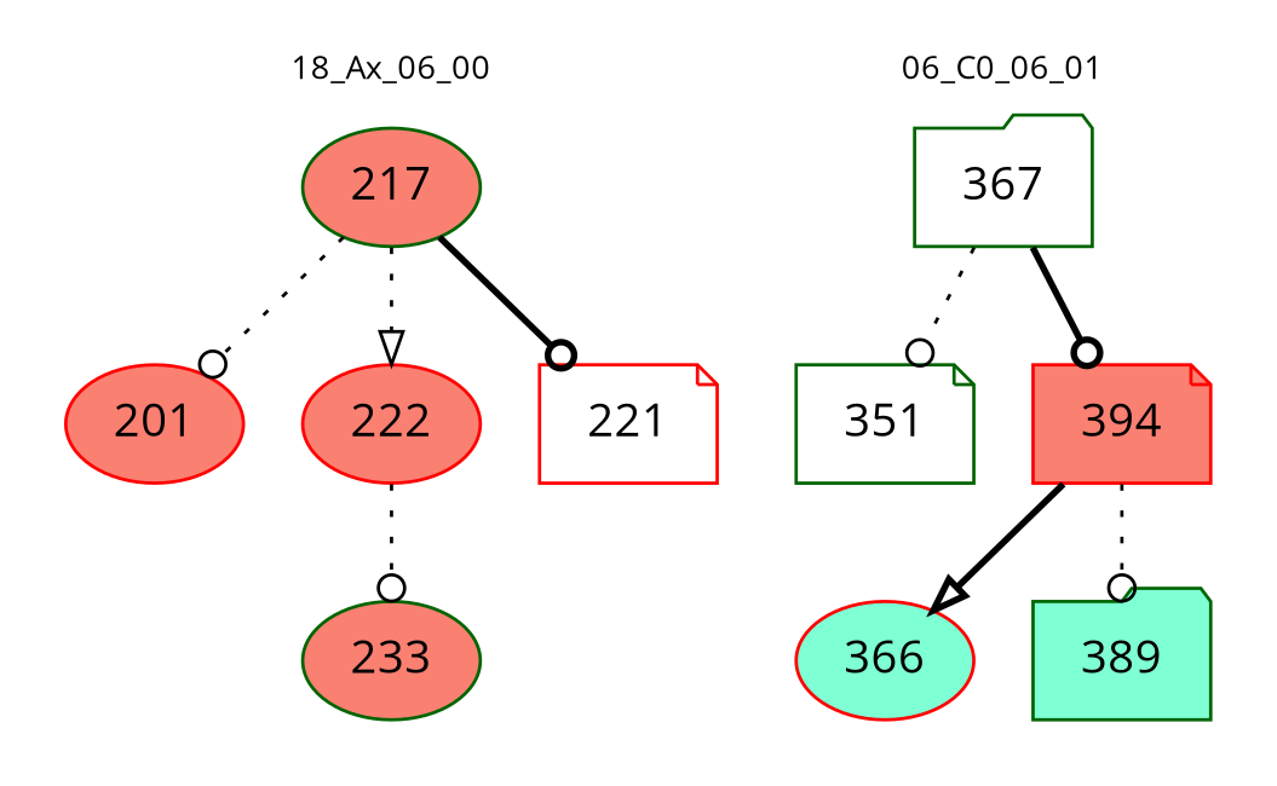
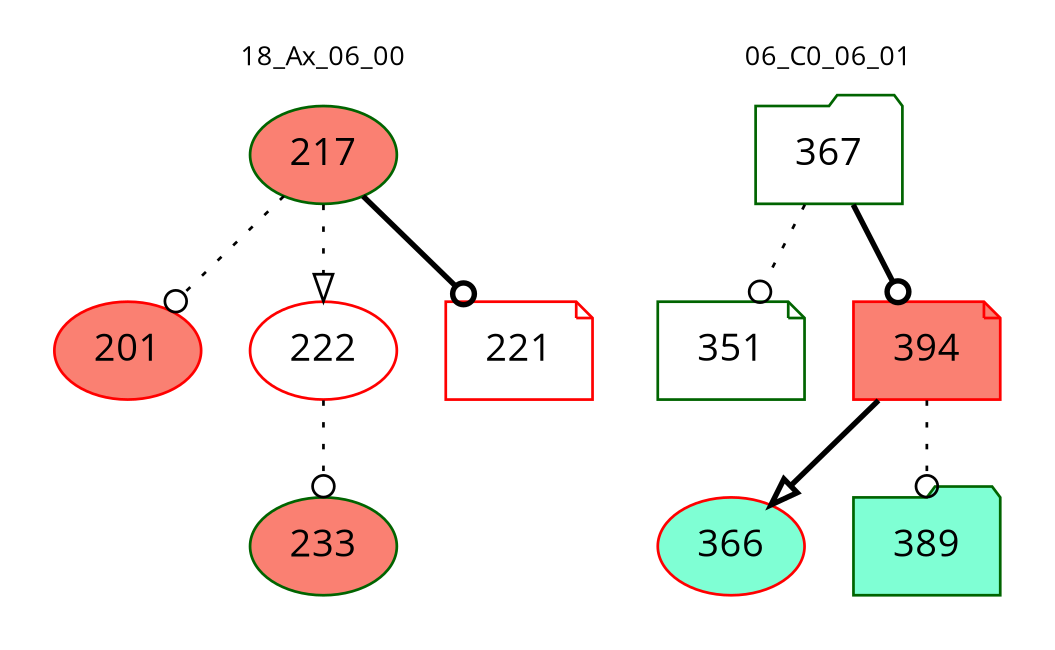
  digraph {
    fontname="Open Sans"
    node [color=darkgreen fillcolor=salmon fontname="Open Sans" shape=ellipse style=filled]
    edge [arrowhead=odot color=black fontname="Open Sans" style=dotted]
    n1 [label=217]
    n2 [color=red label=201]
-   n3 [color=red label=222]
+   n3 [color=red fillcolor=white label=222]
    n4 [color=red fillcolor=white label=221 shape=note]
    n5 [label=233]
    n6 [fillcolor=white label=367 shape=folder]
    n7 [fillcolor=white label=351 shape=note]
    n8 [color=red label=394 shape=note]
    n9 [color=red fillcolor=aquamarine label=366]
    n10 [fillcolor=aquamarine label=389 shape=folder]
    subgraph cluster_1 {
      color=white
      fontsize=10
      label="18_Ax_06_00"
      n1
      n2
      n3
      n4
      n5
    }
    subgraph cluster_2 {
      color=white
      fontsize=10
      label="06_C0_06_01"
      n6
      n7
      n8
      n9
      n10
    }
    n1 -> n2
    n1 -> n3 [arrowhead=onormal]
    n1 -> n4 [style=bold]
    n3 -> n5
    n6 -> n7
    n6 -> n8 [style=bold]
    n8 -> n9 [arrowhead=onormal style=bold]
    n8 -> n10
  }
